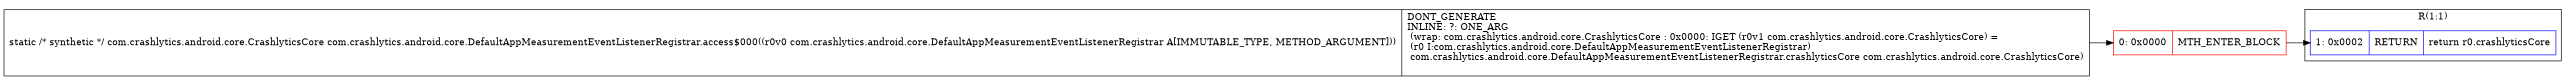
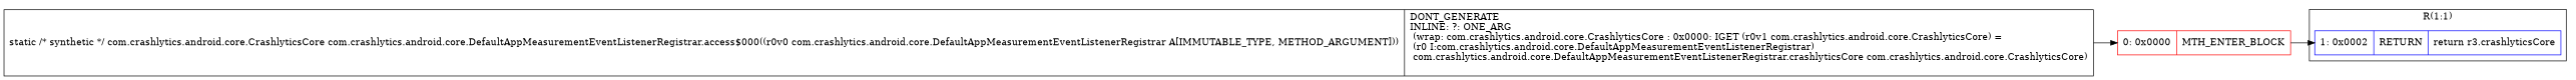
  digraph {
    rankdir=LR
    node [shape=record]
-   n1 [color=blue label="{1\:\ 0x0002|RETURN\l|return r0.crashlyticsCore\l}"]
+   n1 [color=blue label="{1\:\ 0x0002|RETURN\l|return r3.crashlyticsCore\l}"]
    n2 [color=red label="{0\:\ 0x0000|MTH_ENTER_BLOCK\l}"]
    n3 [label="{static \/* synthetic *\/ com.crashlytics.android.core.CrashlyticsCore com.crashlytics.android.core.DefaultAppMeasurementEventListenerRegistrar.access$000((r0v0 com.crashlytics.android.core.DefaultAppMeasurementEventListenerRegistrar A[IMMUTABLE_TYPE, METHOD_ARGUMENT]))  | DONT_GENERATE\lINLINE: ?: ONE_ARG  \l  (wrap: com.crashlytics.android.core.CrashlyticsCore : 0x0000: IGET  (r0v1 com.crashlytics.android.core.CrashlyticsCore) = \l  (r0 I:com.crashlytics.android.core.DefaultAppMeasurementEventListenerRegistrar)\l com.crashlytics.android.core.DefaultAppMeasurementEventListenerRegistrar.crashlyticsCore com.crashlytics.android.core.CrashlyticsCore)\l\l}"]
    subgraph cluster_1 {
      label="R(1:1)"
      n1
    }
    n2 -> n1
    n3 -> n2
  }
